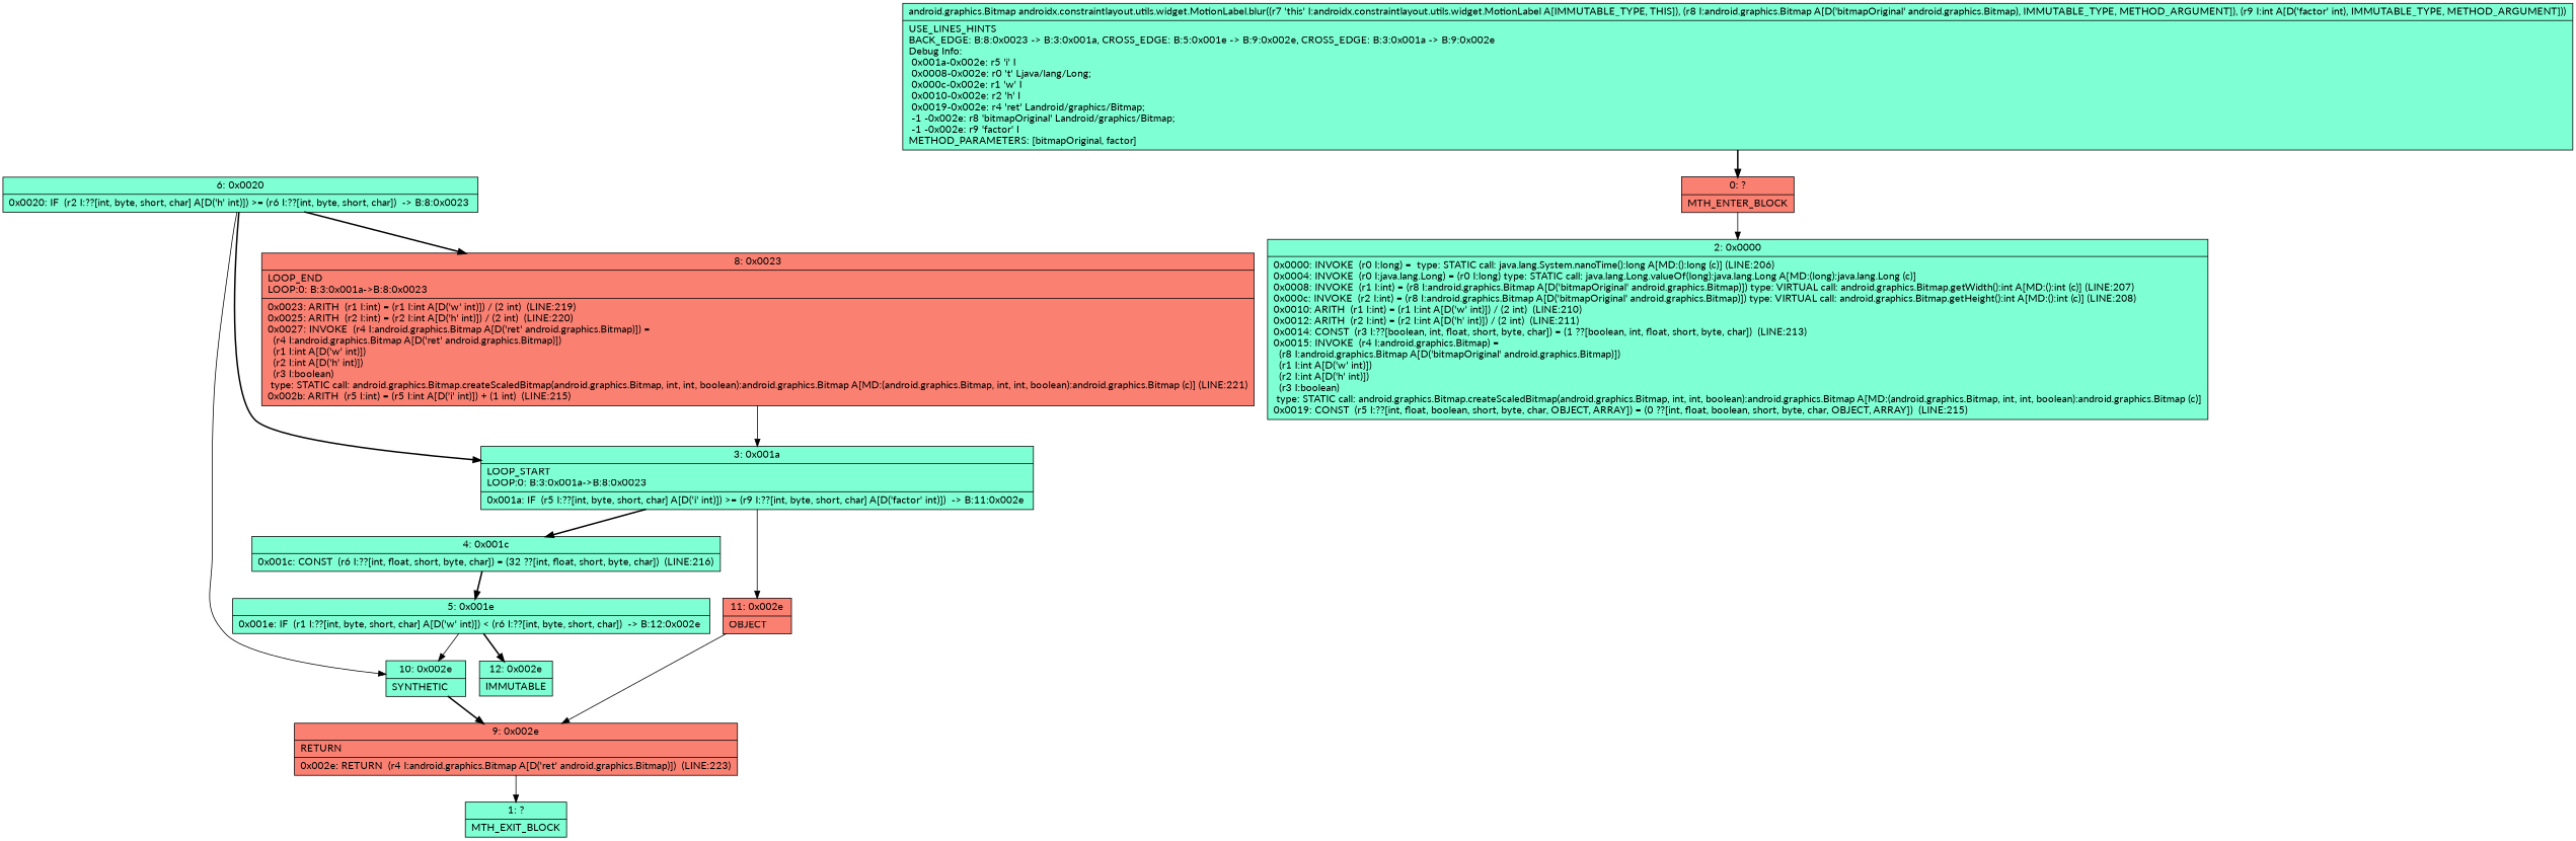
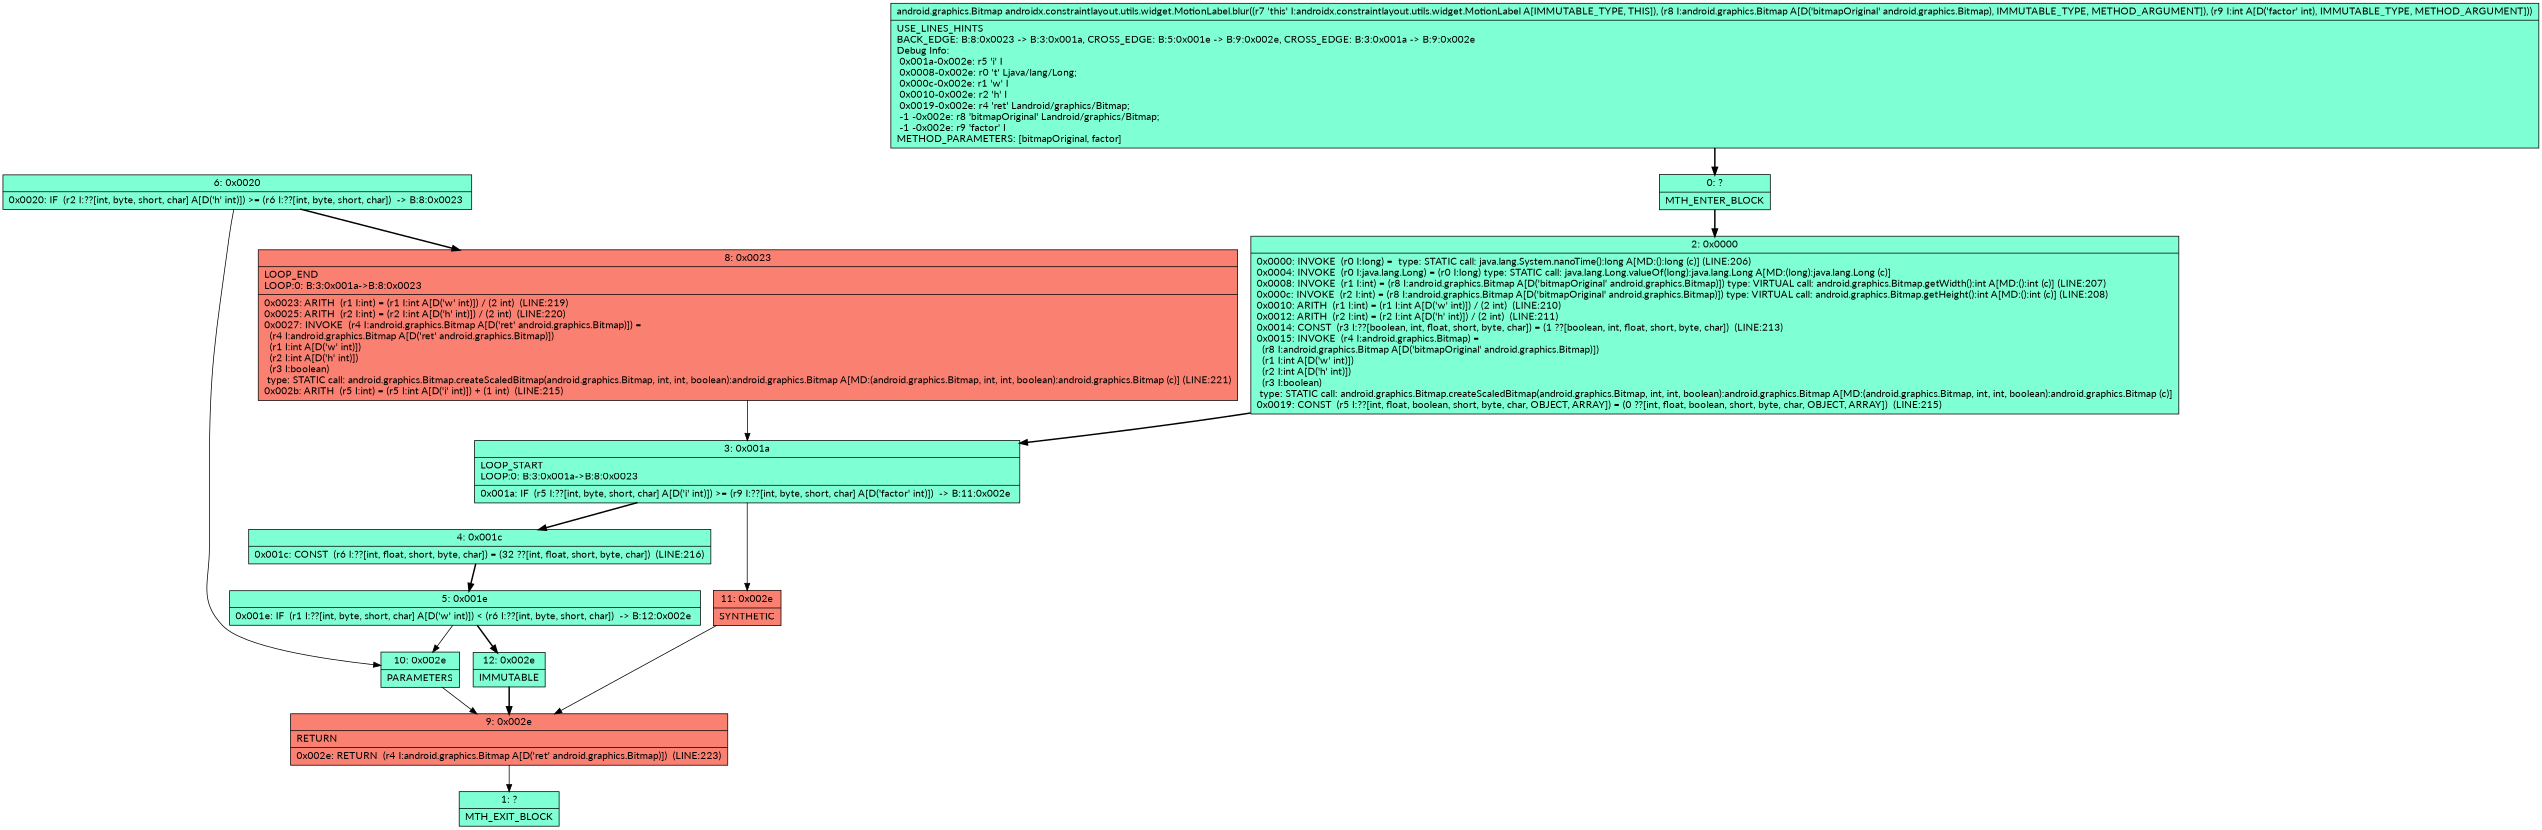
  digraph {
    fontname=Lato
    node [fillcolor=aquamarine fontname=Lato shape=record style=filled]
    edge [fontname=Lato style=bold]
-   n1 [fillcolor=salmon label="{0\:\ ?|MTH_ENTER_BLOCK\l}"]
+   n1 [label="{0\:\ ?|MTH_ENTER_BLOCK\l}"]
    n2 [label="{2\:\ 0x0000|0x0000: INVOKE  (r0 I:long) =  type: STATIC call: java.lang.System.nanoTime():long A[MD:():long (c)] (LINE:206)\l0x0004: INVOKE  (r0 I:java.lang.Long) = (r0 I:long) type: STATIC call: java.lang.Long.valueOf(long):java.lang.Long A[MD:(long):java.lang.Long (c)]\l0x0008: INVOKE  (r1 I:int) = (r8 I:android.graphics.Bitmap A[D('bitmapOriginal' android.graphics.Bitmap)]) type: VIRTUAL call: android.graphics.Bitmap.getWidth():int A[MD:():int (c)] (LINE:207)\l0x000c: INVOKE  (r2 I:int) = (r8 I:android.graphics.Bitmap A[D('bitmapOriginal' android.graphics.Bitmap)]) type: VIRTUAL call: android.graphics.Bitmap.getHeight():int A[MD:():int (c)] (LINE:208)\l0x0010: ARITH  (r1 I:int) = (r1 I:int A[D('w' int)]) \/ (2 int)  (LINE:210)\l0x0012: ARITH  (r2 I:int) = (r2 I:int A[D('h' int)]) \/ (2 int)  (LINE:211)\l0x0014: CONST  (r3 I:??[boolean, int, float, short, byte, char]) = (1 ??[boolean, int, float, short, byte, char])  (LINE:213)\l0x0015: INVOKE  (r4 I:android.graphics.Bitmap) = \l  (r8 I:android.graphics.Bitmap A[D('bitmapOriginal' android.graphics.Bitmap)])\l  (r1 I:int A[D('w' int)])\l  (r2 I:int A[D('h' int)])\l  (r3 I:boolean)\l type: STATIC call: android.graphics.Bitmap.createScaledBitmap(android.graphics.Bitmap, int, int, boolean):android.graphics.Bitmap A[MD:(android.graphics.Bitmap, int, int, boolean):android.graphics.Bitmap (c)]\l0x0019: CONST  (r5 I:??[int, float, boolean, short, byte, char, OBJECT, ARRAY]) = (0 ??[int, float, boolean, short, byte, char, OBJECT, ARRAY])  (LINE:215)\l}"]
    n3 [label="{3\:\ 0x001a|LOOP_START\lLOOP:0: B:3:0x001a\-\>B:8:0x0023\l|0x001a: IF  (r5 I:??[int, byte, short, char] A[D('i' int)]) \>= (r9 I:??[int, byte, short, char] A[D('factor' int)])  \-\> B:11:0x002e \l}"]
    n4 [label="{4\:\ 0x001c|0x001c: CONST  (r6 I:??[int, float, short, byte, char]) = (32 ??[int, float, short, byte, char])  (LINE:216)\l}"]
-   n5 [fillcolor=salmon label="{11\:\ 0x002e|OBJECT\l}"]
+   n5 [fillcolor=salmon label="{11\:\ 0x002e|SYNTHETIC\l}"]
    n6 [label="{5\:\ 0x001e|0x001e: IF  (r1 I:??[int, byte, short, char] A[D('w' int)]) \< (r6 I:??[int, byte, short, char])  \-\> B:12:0x002e \l}"]
    n7 [fillcolor=salmon label="{9\:\ 0x002e|RETURN\l|0x002e: RETURN  (r4 I:android.graphics.Bitmap A[D('ret' android.graphics.Bitmap)])  (LINE:223)\l}"]
    n8 [label="{12\:\ 0x002e|IMMUTABLE\l}"]
-   n9 [label="{10\:\ 0x002e|SYNTHETIC\l}"]
+   n9 [label="{10\:\ 0x002e|PARAMETERS\l}"]
    n10 [label="{6\:\ 0x0020|0x0020: IF  (r2 I:??[int, byte, short, char] A[D('h' int)]) \>= (r6 I:??[int, byte, short, char])  \-\> B:8:0x0023 \l}"]
    n11 [fillcolor=salmon label="{8\:\ 0x0023|LOOP_END\lLOOP:0: B:3:0x001a\-\>B:8:0x0023\l|0x0023: ARITH  (r1 I:int) = (r1 I:int A[D('w' int)]) \/ (2 int)  (LINE:219)\l0x0025: ARITH  (r2 I:int) = (r2 I:int A[D('h' int)]) \/ (2 int)  (LINE:220)\l0x0027: INVOKE  (r4 I:android.graphics.Bitmap A[D('ret' android.graphics.Bitmap)]) = \l  (r4 I:android.graphics.Bitmap A[D('ret' android.graphics.Bitmap)])\l  (r1 I:int A[D('w' int)])\l  (r2 I:int A[D('h' int)])\l  (r3 I:boolean)\l type: STATIC call: android.graphics.Bitmap.createScaledBitmap(android.graphics.Bitmap, int, int, boolean):android.graphics.Bitmap A[MD:(android.graphics.Bitmap, int, int, boolean):android.graphics.Bitmap (c)] (LINE:221)\l0x002b: ARITH  (r5 I:int) = (r5 I:int A[D('i' int)]) + (1 int)  (LINE:215)\l}"]
    n12 [label="{1\:\ ?|MTH_EXIT_BLOCK\l}"]
    n13 [label="{android.graphics.Bitmap androidx.constraintlayout.utils.widget.MotionLabel.blur((r7 'this' I:androidx.constraintlayout.utils.widget.MotionLabel A[IMMUTABLE_TYPE, THIS]), (r8 I:android.graphics.Bitmap A[D('bitmapOriginal' android.graphics.Bitmap), IMMUTABLE_TYPE, METHOD_ARGUMENT]), (r9 I:int A[D('factor' int), IMMUTABLE_TYPE, METHOD_ARGUMENT]))  | USE_LINES_HINTS\lBACK_EDGE: B:8:0x0023 \-\> B:3:0x001a, CROSS_EDGE: B:5:0x001e \-\> B:9:0x002e, CROSS_EDGE: B:3:0x001a \-\> B:9:0x002e\lDebug Info:\l  0x001a\-0x002e: r5 'i' I\l  0x0008\-0x002e: r0 't' Ljava\/lang\/Long;\l  0x000c\-0x002e: r1 'w' I\l  0x0010\-0x002e: r2 'h' I\l  0x0019\-0x002e: r4 'ret' Landroid\/graphics\/Bitmap;\l  \-1 \-0x002e: r8 'bitmapOriginal' Landroid\/graphics\/Bitmap;\l  \-1 \-0x002e: r9 'factor' I\lMETHOD_PARAMETERS: [bitmapOriginal, factor]\l}"]
-   n1 -> n2 [style=solid]
-   n10 -> n3
+   n1 -> n2
+   n2 -> n3
    n3 -> n4
    n3 -> n5 [style=solid]
    n4 -> n6
    n5 -> n7 [style=solid]
    n6 -> n8
    n6 -> n9 [style=solid]
    n7 -> n12 [style=solid]
-   n9 -> n7
+   n8 -> n7
+   n9 -> n7 [style=solid]
    n10 -> n9 [style=solid]
    n10 -> n11
    n11 -> n3 [style=solid]
    n13 -> n1
  }
